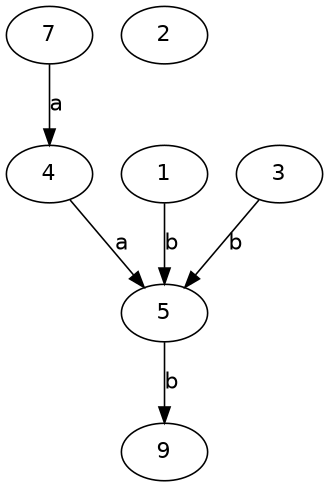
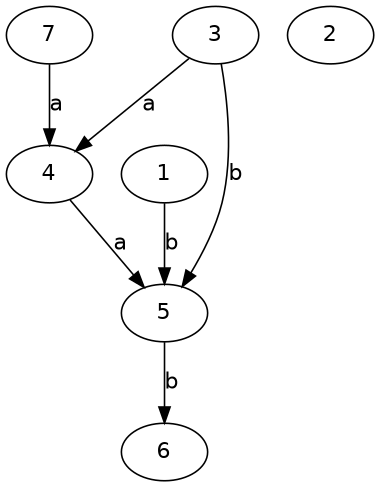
  strict digraph {
    fontname="DejaVu Sans"
    node [fontname="DejaVu Sans"]
    edge [fontname="DejaVu Sans"]
    n1 [label=7]
    4
    5
    1
-   6 [label=9]
+   6
    2
    3
    n1 -> 4 [label=a]
    4 -> 5 [label=a]
    5 -> 6 [label=b]
    1 -> 5 [label=b]
+   3 -> 4 [label=a]
    3 -> 5 [label=b]
  }
